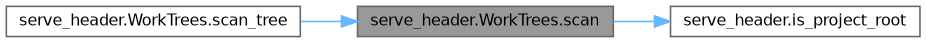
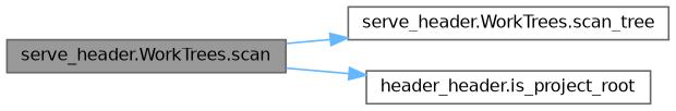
  digraph {
    rankdir=LR
    node [color=grey40 fillcolor=white fontname=Helvetica fontsize=10 shape=box style=filled]
    edge [color=steelblue1 fontname=Helvetica fontsize=10 labelfontname=Helvetica labelfontsize=10 style=solid]
    n1 [color=gray40 fillcolor=grey60 fontcolor=black height=0.2 label="serve_header.WorkTrees.scan" width=0.4]
    n2 [height=0.2 label="serve_header.WorkTrees.scan_tree" width=0.4]
-   n3 [height=0.2 label="serve_header.is_project_root" width=0.4]
-   n2 -> n1
+   n3 [height=0.2 label="header_header.is_project_root" width=0.4]
+   n1 -> n2
    n1 -> n3
  }
